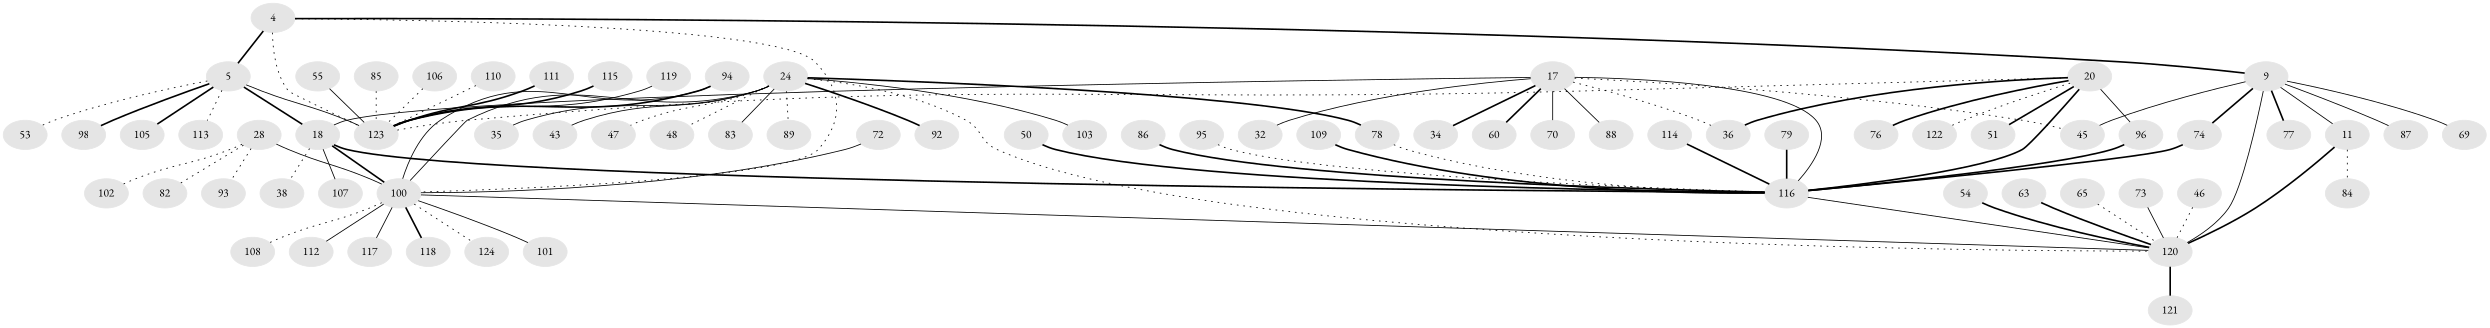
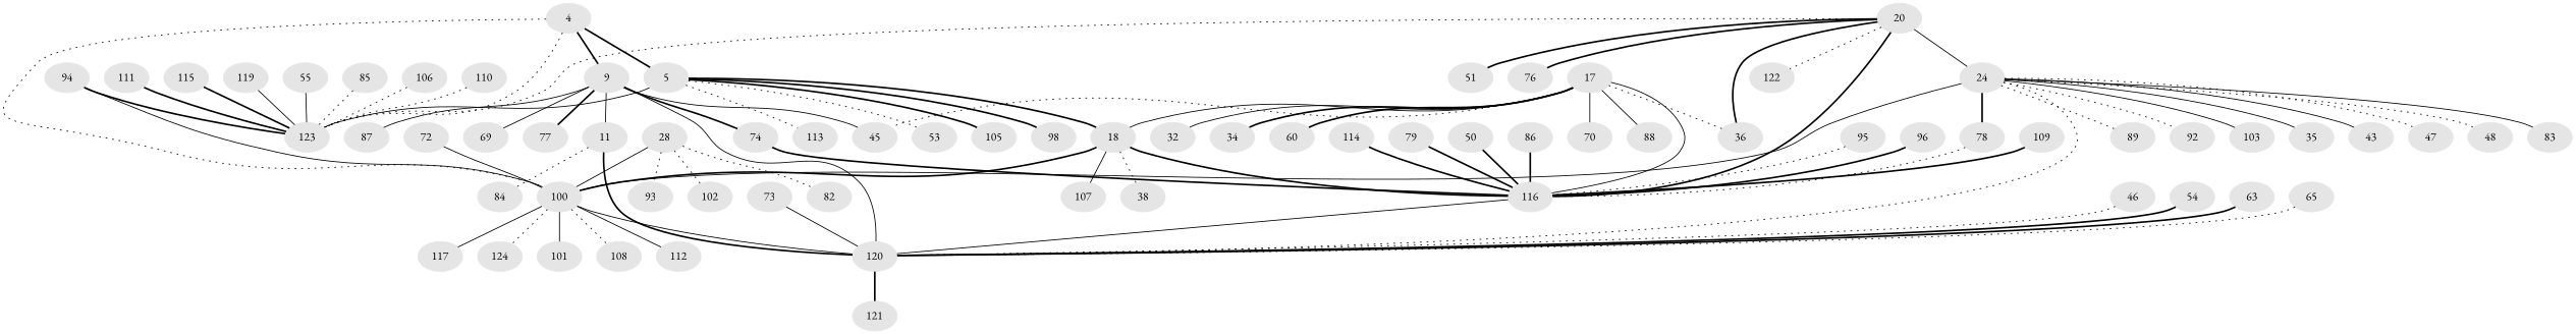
  graph {
    fontname="EB Garamond"
    node [color=gray90 fontname="EB Garamond" style=filled]
    edge [fontname="EB Garamond" style=bold]
    4 [super="+2"]
    5 [super="+3"]
    9 [super="+7"]
    100 [super="+67+71"]
    123 [super="+6+49"]
    18 [super="+15"]
    53
    n8 [label=98]
    105 [super="+97"]
    113
    11 [super="+8"]
    45
    69
    74
    77
    87
    120 [super="+37+66+12"]
    101
    108
    112
    117
-   118
    124
    116 [super="+104+57+59+61+75"]
    38
    107
    84
    121
    17 [super="+13"]
    32
    34
    36
    60
    70
    88
    20 [super="+19"]
    24 [super="+22+23"]
    51
    76
    122
    35
    43
    47
    48 [super="+40"]
    78
    83
    89
    92 [super="+91"]
    103
    28 [super="+27"]
    82
    93
    102 [super="+98"]
    46
    54
    55
    63
    65
    72
    73 [super="+64"]
    79
    n62 [label=50]
    85
    86
    94
    95
    96
    106 [super="+44"]
    109 [super="+31"]
    110 [super="+99"]
    111
    114
    115 [super="+81"]
    119
    4 -- 5 [weight=4]
    4 -- 9
    4 -- 100 [style=dotted]
    4 -- 123 [style=dotted weight=4]
    5 -- 123 [style=solid weight=4]
    5 -- 18
    5 -- 53 [style=dotted]
    5 -- n8
    5 -- 105
    5 -- 113 [style=dotted]
    9 -- 11 [style=solid weight=4]
    9 -- 45 [style=solid]
    9 -- 69 [style=solid]
    9 -- 74
    9 -- 77
    9 -- 87 [style=solid]
    9 -- 120 [style=solid weight=4]
    100 -- 120 [style=solid]
    100 -- 101 [style=solid]
    100 -- 108 [style=dotted]
    100 -- 112 [style=solid]
    100 -- 117 [style=solid]
-   100 -- 118
    100 -- 124 [style=dotted]
    18 -- 100
    18 -- 116 [weight=4]
    18 -- 38 [style=dotted]
    18 -- 107 [style=solid]
    11 -- 120 [weight=4]
    11 -- 84 [style=dotted]
    74 -- 116
    120 -- 121
    116 -- 120 [style=solid weight=2]
    17 -- 18 [style=solid weight=4]
    17 -- 45 [style=dotted]
    17 -- 116 [style=solid weight=4]
    17 -- 32 [style=solid]
    17 -- 34
    17 -- 36 [style=dotted]
    17 -- 60
    17 -- 70 [style=solid]
    17 -- 88 [style=solid]
    20 -- 123 [style=dotted weight=2]
    20 -- 116 [weight=2]
    20 -- 36
-   20 -- 96 [style=solid weight=8]
+   20 -- 24 [style=solid weight=8]
    20 -- 51
    20 -- 76
    20 -- 122 [style=dotted]
    24 -- 100 [style=solid weight=2]
    24 -- 120 [style=dotted weight=2]
    24 -- 35 [style=solid]
    24 -- 43 [style=solid]
    24 -- 47 [style=dotted]
    24 -- 48 [style=dotted]
    24 -- 78
    24 -- 83 [style=solid]
    24 -- 89 [style=dotted]
-   24 -- 92
+   24 -- 92 [style=dotted]
    24 -- 103 [style=solid]
    78 -- 116 [style=dotted]
    28 -- 100 [style=solid weight=8]
    28 -- 82 [style=dotted]
    28 -- 93 [style=dotted]
    28 -- 102 [style=dotted]
    46 -- 120 [style=dotted]
    54 -- 120
    55 -- 123 [style=solid]
    63 -- 120
    65 -- 120 [style=dotted]
    72 -- 100 [style=solid]
    73 -- 120 [style=solid]
    79 -- 116
    n62 -- 116
    85 -- 123 [style=dotted]
    86 -- 116
    94 -- 100 [style=solid]
    94 -- 123
    95 -- 116 [style=dotted]
    96 -- 116
    106 -- 123 [style=dotted]
    109 -- 116
    110 -- 123 [style=dotted]
    111 -- 123
    114 -- 116
    115 -- 123
    119 -- 123 [style=solid]
  }
